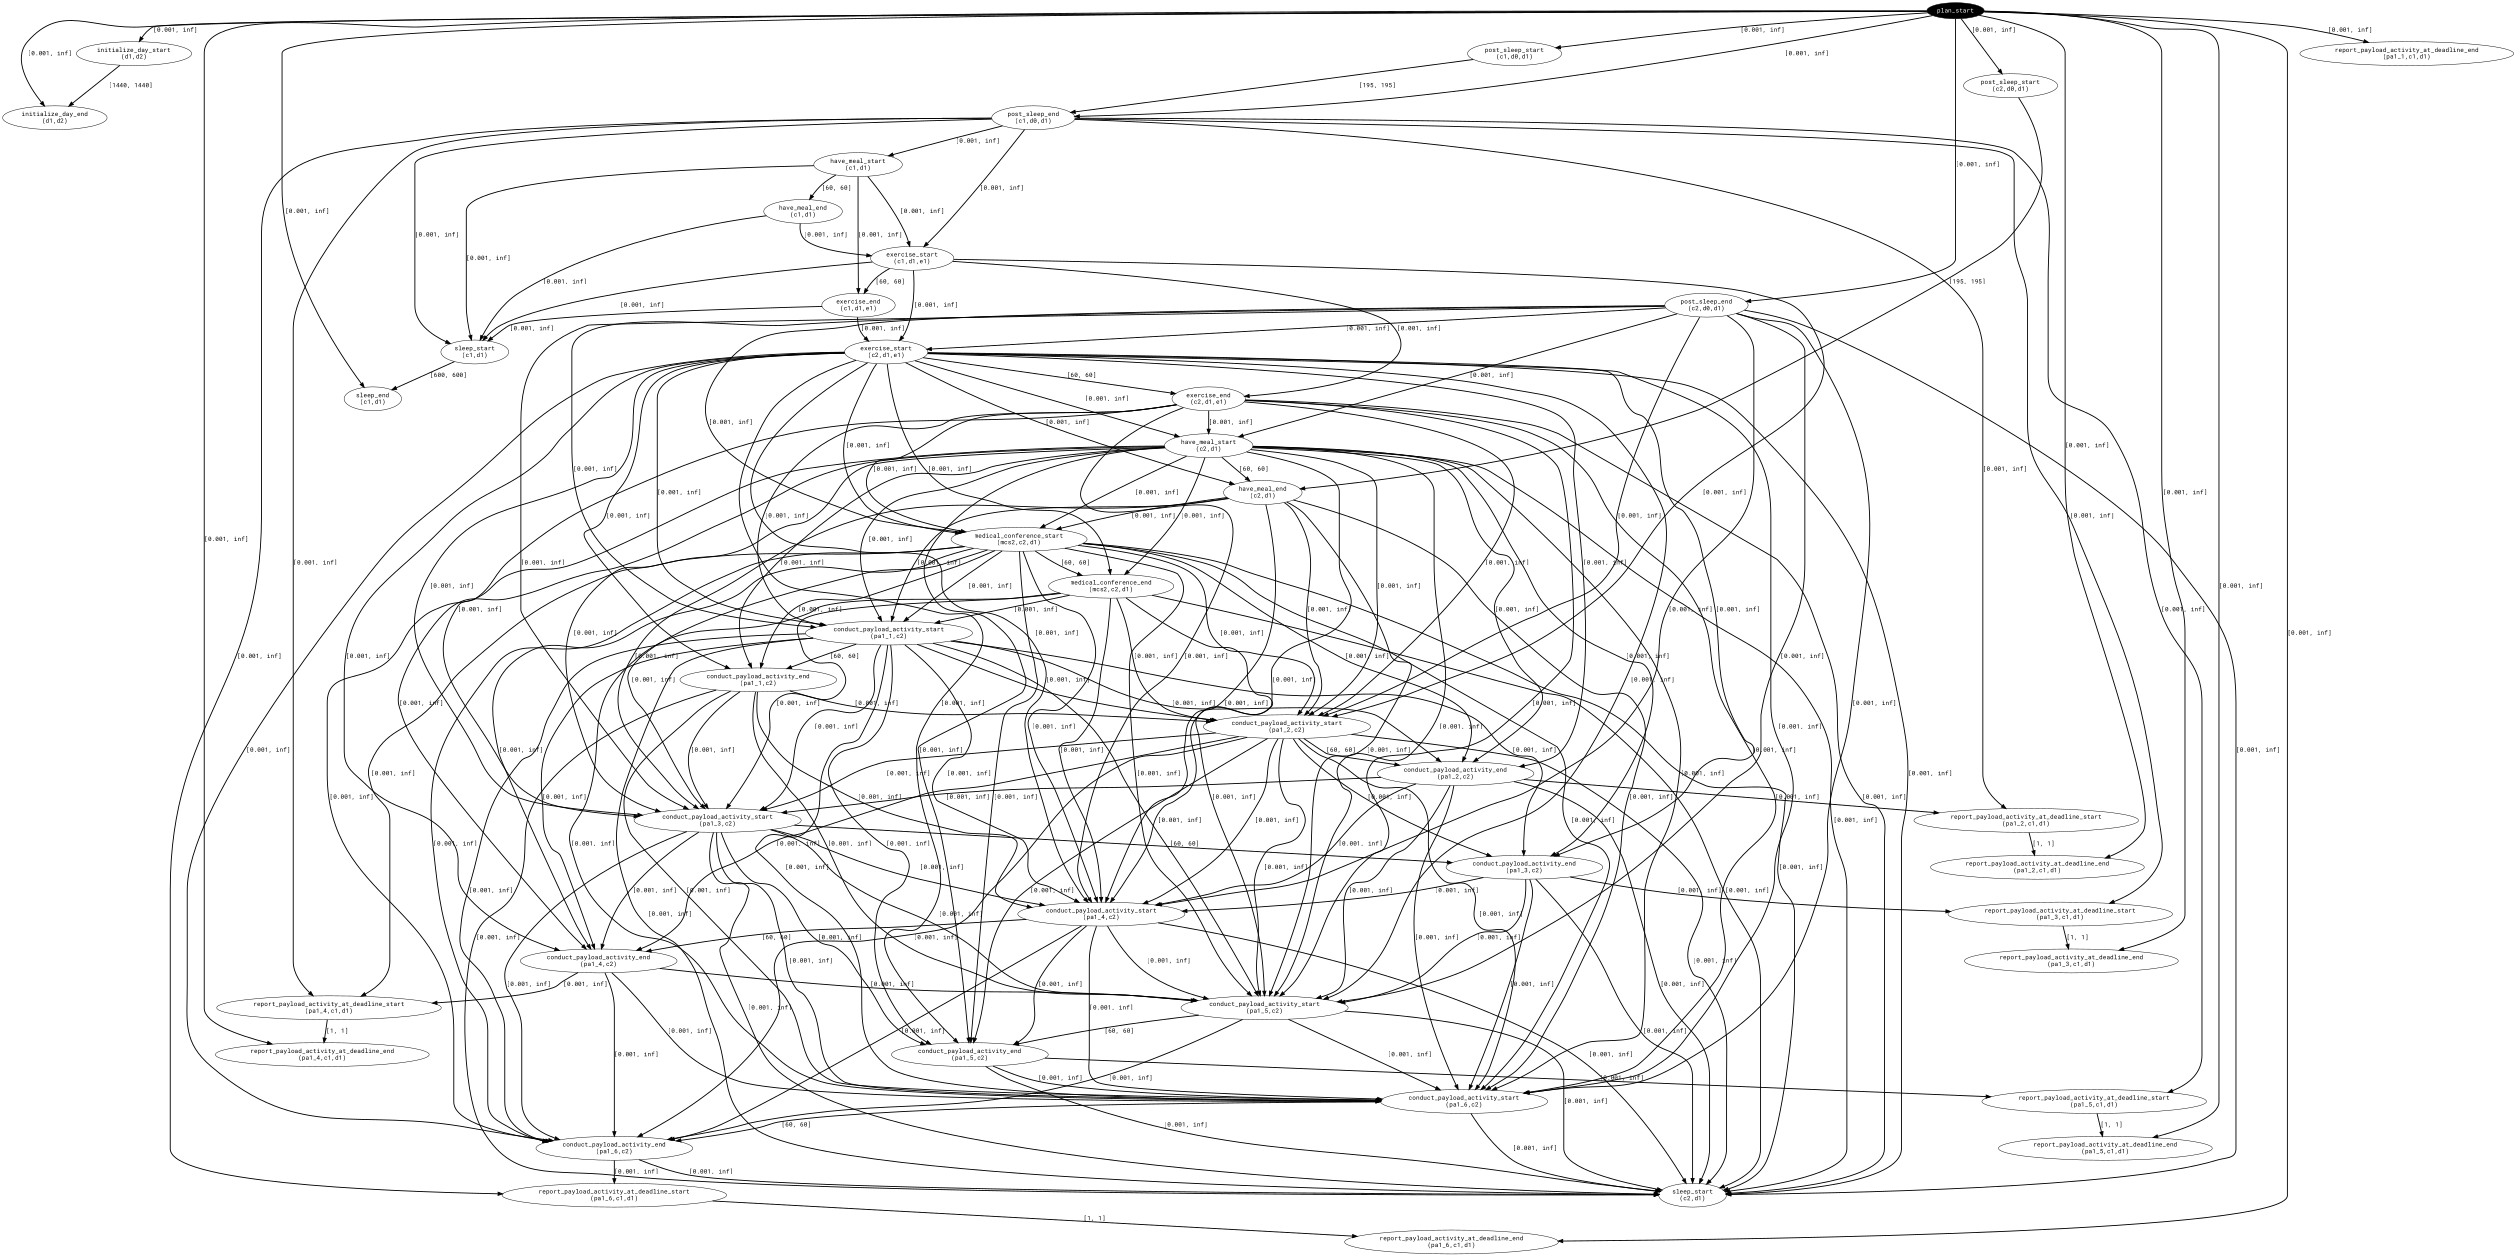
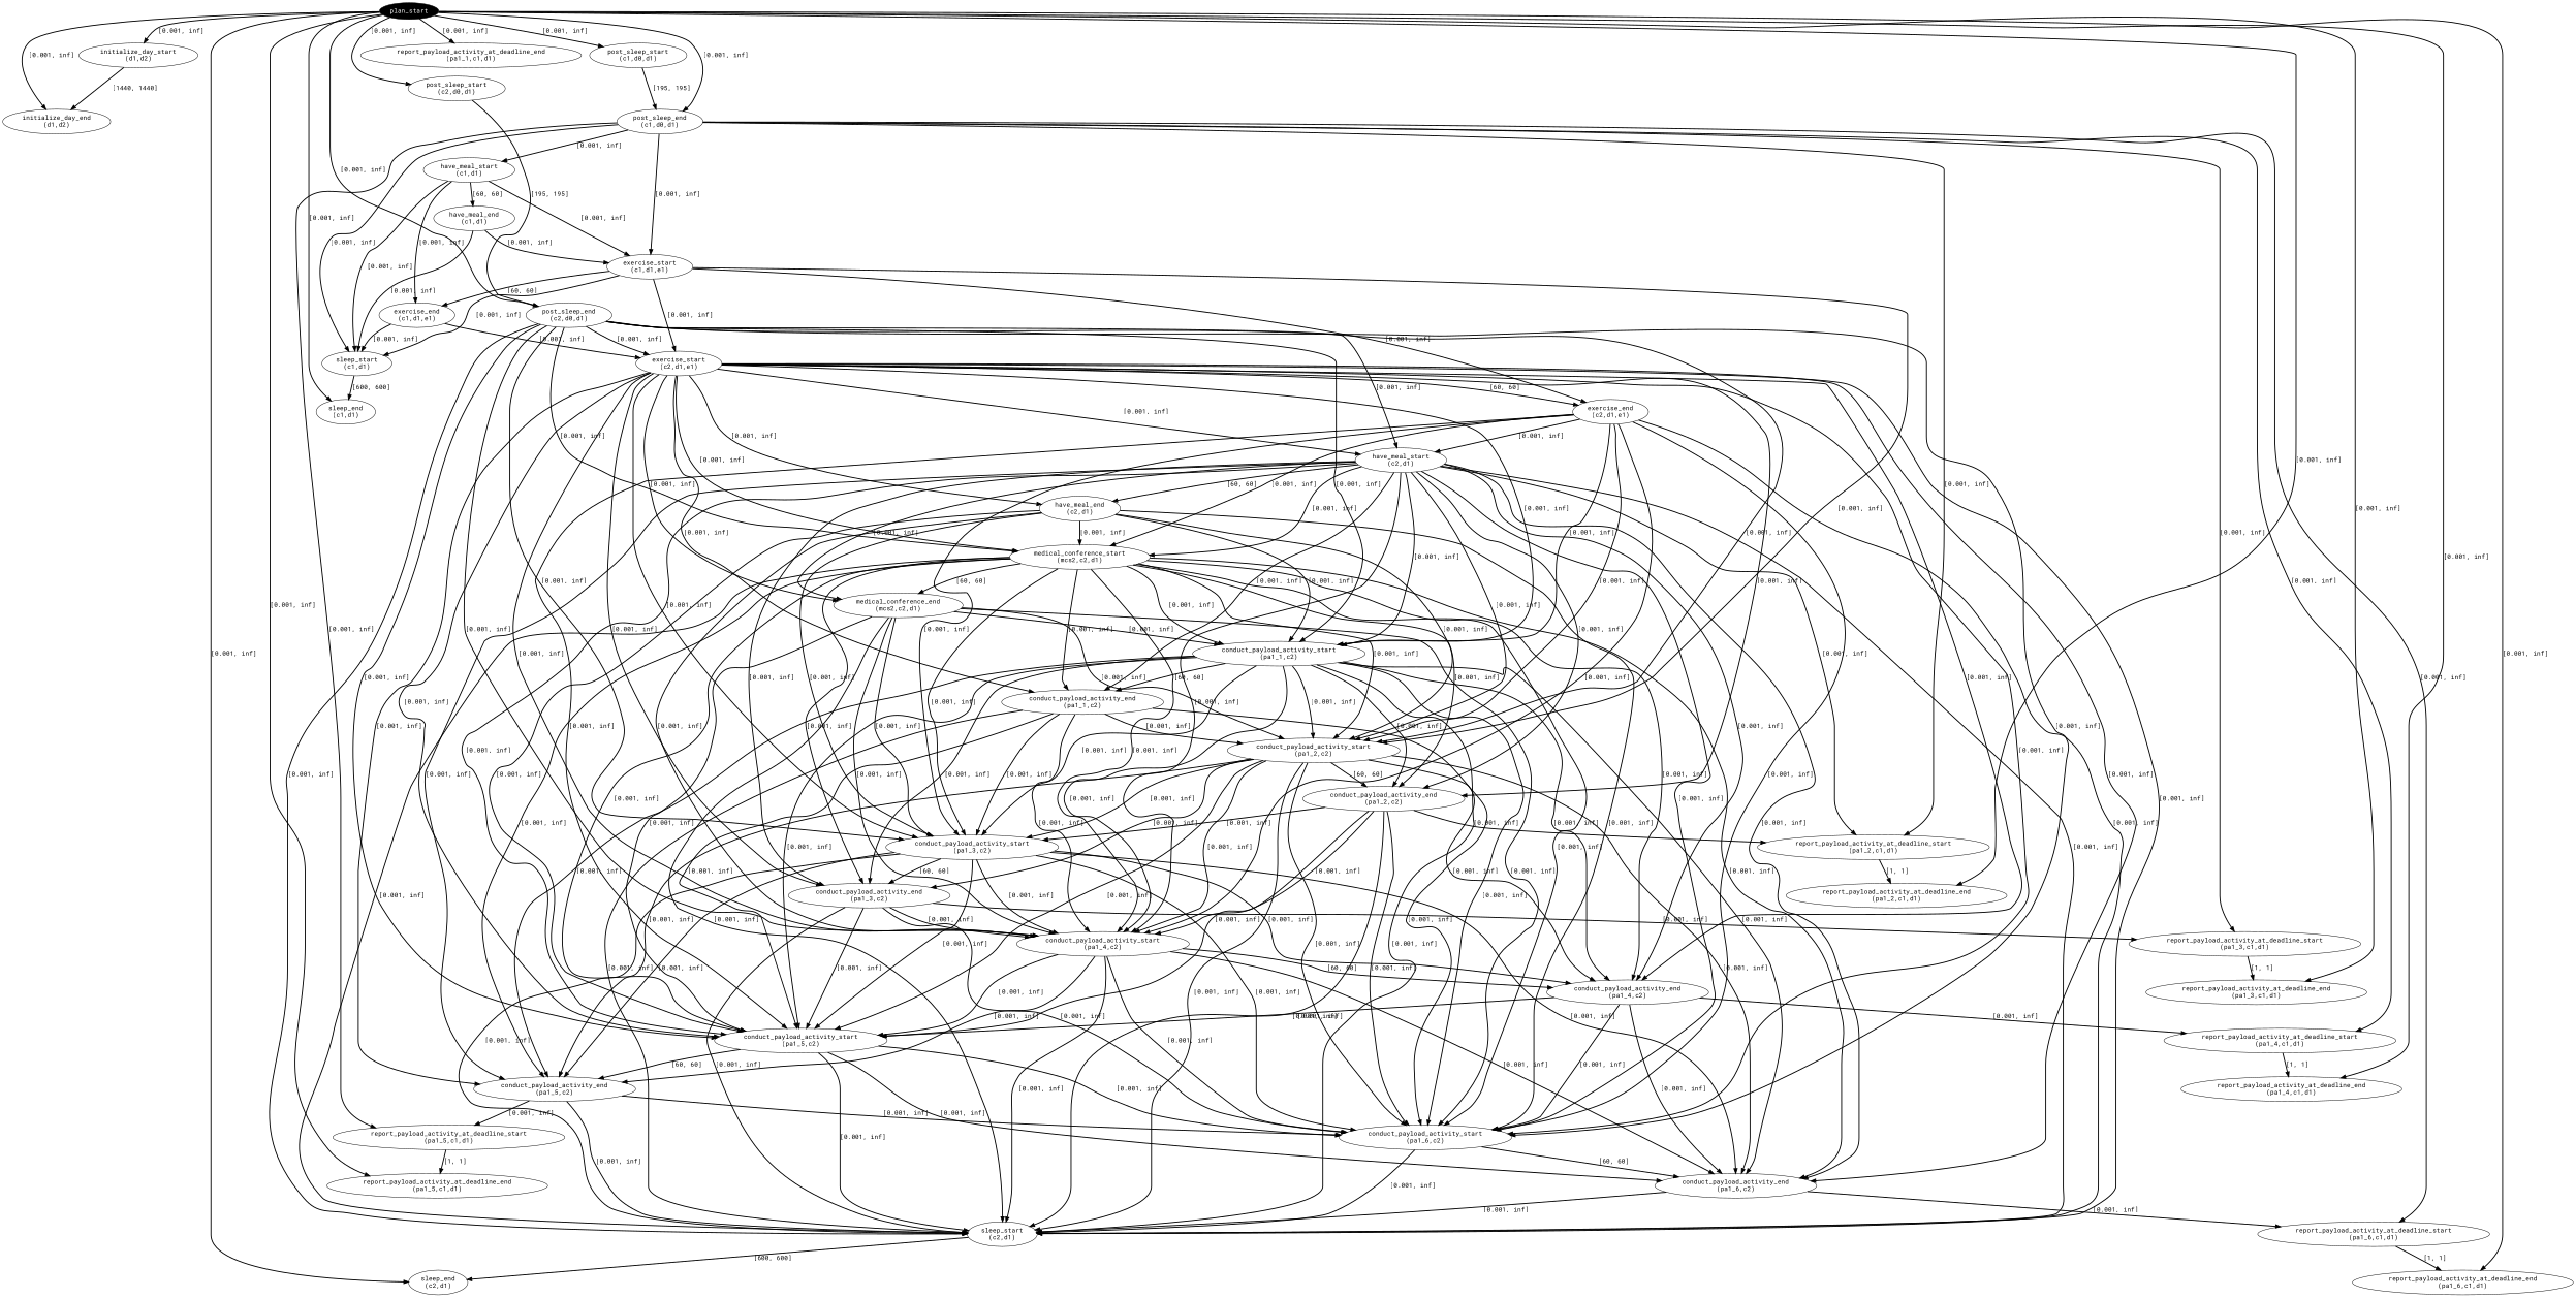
  digraph {
    fontname="Roboto Mono"
    node [fontname="Roboto Mono"]
    edge [color=black fontname="Roboto Mono" penwidth=2]
    n1 [fillcolor=black fontcolor=white label=plan_start style=filled]
    n2 [label="initialize_day_start\n(d1,d2)"]
    n3 [label="initialize_day_end\n(d1,d2)"]
    n4 [label="post_sleep_start\n(c1,d0,d1)"]
    n5 [label="post_sleep_end\n(c1,d0,d1)"]
    n6 [label="post_sleep_start\n(c2,d0,d1)"]
    n7 [label="post_sleep_end\n(c2,d0,d1)"]
    n8 [label="sleep_end\n(c1,d1)"]
    n9 [label="report_payload_activity_at_deadline_end\n(pa1_1,c1,d1)"]
    n10 [label="report_payload_activity_at_deadline_end\n(pa1_2,c1,d1)"]
    n11 [label="report_payload_activity_at_deadline_end\n(pa1_3,c1,d1)"]
    n12 [label="report_payload_activity_at_deadline_end\n(pa1_4,c1,d1)"]
    n13 [label="report_payload_activity_at_deadline_end\n(pa1_5,c1,d1)"]
+   n14 [label="sleep_end\n(c2,d1)"]
    n15 [label="report_payload_activity_at_deadline_end\n(pa1_6,c1,d1)"]
    n16 [label="have_meal_start\n(c1,d1)"]
    n17 [label="exercise_start\n(c1,d1,e1)"]
    n18 [label="sleep_start\n(c1,d1)"]
    n19 [label="report_payload_activity_at_deadline_start\n(pa1_2,c1,d1)"]
    n20 [label="report_payload_activity_at_deadline_start\n(pa1_3,c1,d1)"]
    n21 [label="report_payload_activity_at_deadline_start\n(pa1_4,c1,d1)"]
    n22 [label="report_payload_activity_at_deadline_start\n(pa1_5,c1,d1)"]
    n23 [label="report_payload_activity_at_deadline_start\n(pa1_6,c1,d1)"]
    n24 [label="exercise_start\n(c2,d1,e1)"]
    n25 [label="have_meal_start\n(c2,d1)"]
    n26 [label="medical_conference_start\n(mcs2,c2,d1)"]
    n27 [label="conduct_payload_activity_start\n(pa1_1,c2)"]
    n28 [label="conduct_payload_activity_start\n(pa1_2,c2)"]
    n29 [label="conduct_payload_activity_start\n(pa1_3,c2)"]
    n30 [label="conduct_payload_activity_start\n(pa1_4,c2)"]
    n31 [label="conduct_payload_activity_start\n(pa1_5,c2)"]
    n32 [label="conduct_payload_activity_start\n(pa1_6,c2)"]
    n33 [label="sleep_start\n(c2,d1)"]
    n34 [label="have_meal_end\n(c1,d1)"]
    n35 [label="exercise_end\n(c1,d1,e1)"]
    n36 [label="exercise_end\n(c2,d1,e1)"]
    n37 [label="have_meal_end\n(c2,d1)"]
    n38 [label="medical_conference_end\n(mcs2,c2,d1)"]
    n39 [label="conduct_payload_activity_end\n(pa1_1,c2)"]
    n40 [label="conduct_payload_activity_end\n(pa1_2,c2)"]
    n41 [label="conduct_payload_activity_end\n(pa1_3,c2)"]
    n42 [label="conduct_payload_activity_end\n(pa1_4,c2)"]
    n43 [label="conduct_payload_activity_end\n(pa1_5,c2)"]
    n44 [label="conduct_payload_activity_end\n(pa1_6,c2)"]
    n1 -> n2 [label="[0.001, inf]"]
    n1 -> n3 [label="[0.001, inf]"]
    n1 -> n4 [label="[0.001, inf]"]
    n1 -> n5 [label="[0.001, inf]"]
    n1 -> n6 [label="[0.001, inf]"]
    n1 -> n7 [label="[0.001, inf]"]
    n1 -> n8 [label="[0.001, inf]"]
    n1 -> n9 [label="[0.001, inf]"]
    n1 -> n10 [label="[0.001, inf]"]
    n1 -> n11 [label="[0.001, inf]"]
    n1 -> n12 [label="[0.001, inf]"]
    n1 -> n13 [label="[0.001, inf]"]
+   n1 -> n14 [label="[0.001, inf]"]
    n1 -> n15 [label="[0.001, inf]"]
    n2 -> n3 [label="[1440, 1440]"]
    n4 -> n5 [label="[195, 195]"]
    n5 -> n16 [label="[0.001, inf]"]
    n5 -> n17 [label="[0.001, inf]"]
    n5 -> n18 [label="[0.001, inf]"]
    n5 -> n19 [label="[0.001, inf]"]
    n5 -> n20 [label="[0.001, inf]"]
    n5 -> n21 [label="[0.001, inf]"]
    n5 -> n22 [label="[0.001, inf]"]
    n5 -> n23 [label="[0.001, inf]"]
-   n6 -> n37 [label="[195, 195]"]
+   n6 -> n7 [label="[195, 195]"]
    n7 -> n24 [label="[0.001, inf]"]
    n7 -> n25 [label="[0.001, inf]"]
    n7 -> n26 [label="[0.001, inf]"]
    n7 -> n27 [label="[0.001, inf]"]
    n7 -> n28 [label="[0.001, inf]"]
    n7 -> n29 [label="[0.001, inf]"]
    n7 -> n30 [label="[0.001, inf]"]
    n7 -> n31 [label="[0.001, inf]"]
    n7 -> n32 [label="[0.001, inf]"]
    n7 -> n33 [label="[0.001, inf]"]
    n16 -> n17 [label="[0.001, inf]"]
    n16 -> n18 [label="[0.001, inf]"]
    n16 -> n34 [label="[60, 60]"]
    n16 -> n35 [label="[0.001, inf]"]
    n17 -> n18 [label="[0.001, inf]"]
    n17 -> n24 [label="[0.001, inf]"]
    n17 -> n28 [label="[0.001, inf]"]
    n17 -> n35 [label="[60, 60]"]
    n17 -> n36 [label="[0.001, inf]"]
    n18 -> n8 [label="[600, 600]"]
    n19 -> n10 [label="[1, 1]"]
    n20 -> n11 [label="[1, 1]"]
    n21 -> n12 [label="[1, 1]"]
    n22 -> n13 [label="[1, 1]"]
    n23 -> n15 [label="[1, 1]"]
    n24 -> n25 [label="[0.001, inf]"]
    n24 -> n26 [label="[0.001, inf]"]
    n24 -> n27 [label="[0.001, inf]"]
    n24 -> n29 [label="[0.001, inf]"]
    n24 -> n30 [label="[0.001, inf]"]
    n24 -> n31 [label="[0.001, inf]"]
    n24 -> n32 [label="[0.001, inf]"]
    n24 -> n33 [label="[0.001, inf]"]
    n24 -> n36 [label="[60, 60]"]
    n24 -> n37 [label="[0.001, inf]"]
    n24 -> n38 [label="[0.001, inf]"]
    n24 -> n39 [label="[0.001, inf]"]
    n24 -> n40 [label="[0.001, inf]"]
    n24 -> n41 [label="[0.001, inf]"]
    n24 -> n42 [label="[0.001, inf]"]
    n24 -> n43 [label="[0.001, inf]"]
    n24 -> n44 [label="[0.001, inf]"]
    n25 -> n26 [label="[0.001, inf]"]
    n25 -> n27 [label="[0.001, inf]"]
    n25 -> n28 [label="[0.001, inf]"]
-   n25 -> n29 [label="[0.001, inf]"]
+   n25 -> n19 [label="[0.001, inf]"]
    n25 -> n30 [label="[0.001, inf]"]
    n25 -> n31 [label="[0.001, inf]"]
    n25 -> n32 [label="[0.001, inf]"]
    n25 -> n33 [label="[0.001, inf]"]
    n25 -> n37 [label="[60, 60]"]
    n25 -> n38 [label="[0.001, inf]"]
    n25 -> n39 [label="[0.001, inf]"]
    n25 -> n40 [label="[0.001, inf]"]
    n25 -> n41 [label="[0.001, inf]"]
    n25 -> n42 [label="[0.001, inf]"]
    n25 -> n43 [label="[0.001, inf]"]
    n25 -> n44 [label="[0.001, inf]"]
    n26 -> n27 [label="[0.001, inf]"]
    n26 -> n28 [label="[0.001, inf]"]
    n26 -> n29 [label="[0.001, inf]"]
    n26 -> n30 [label="[0.001, inf]"]
    n26 -> n31 [label="[0.001, inf]"]
    n26 -> n32 [label="[0.001, inf]"]
    n26 -> n33 [label="[0.001, inf]"]
    n26 -> n38 [label="[60, 60]"]
    n26 -> n39 [label="[0.001, inf]"]
    n26 -> n40 [label="[0.001, inf]"]
-   n26 -> n21 [label="[0.001, inf]"]
+   n26 -> n41 [label="[0.001, inf]"]
    n26 -> n42 [label="[0.001, inf]"]
    n26 -> n43 [label="[0.001, inf]"]
    n26 -> n44 [label="[0.001, inf]"]
    n27 -> n28 [label="[0.001, inf]"]
    n27 -> n29 [label="[0.001, inf]"]
    n27 -> n30 [label="[0.001, inf]"]
    n27 -> n31 [label="[0.001, inf]"]
    n27 -> n32 [label="[0.001, inf]"]
    n27 -> n33 [label="[0.001, inf]"]
    n27 -> n39 [label="[60, 60]"]
    n27 -> n40 [label="[0.001, inf]"]
    n27 -> n41 [label="[0.001, inf]"]
    n27 -> n42 [label="[0.001, inf]"]
    n27 -> n43 [label="[0.001, inf]"]
    n27 -> n44 [label="[0.001, inf]"]
    n28 -> n29 [label="[0.001, inf]"]
    n28 -> n30 [label="[0.001, inf]"]
    n28 -> n31 [label="[0.001, inf]"]
    n28 -> n32 [label="[0.001, inf]"]
    n28 -> n33 [label="[0.001, inf]"]
    n28 -> n40 [label="[60, 60]"]
    n28 -> n41 [label="[0.001, inf]"]
    n28 -> n42 [label="[0.001, inf]"]
    n28 -> n43 [label="[0.001, inf]"]
    n28 -> n44 [label="[0.001, inf]"]
    n29 -> n30 [label="[0.001, inf]"]
    n29 -> n31 [label="[0.001, inf]"]
    n29 -> n32 [label="[0.001, inf]"]
    n29 -> n33 [label="[0.001, inf]"]
    n29 -> n41 [label="[60, 60]"]
    n29 -> n42 [label="[0.001, inf]"]
    n29 -> n43 [label="[0.001, inf]"]
    n29 -> n44 [label="[0.001, inf]"]
    n30 -> n31 [label="[0.001, inf]"]
    n30 -> n32 [label="[0.001, inf]"]
    n30 -> n33 [label="[0.001, inf]"]
    n30 -> n42 [label="[60, 60]"]
    n30 -> n43 [label="[0.001, inf]"]
    n30 -> n44 [label="[0.001, inf]"]
    n31 -> n32 [label="[0.001, inf]"]
    n31 -> n33 [label="[0.001, inf]"]
    n31 -> n43 [label="[60, 60]"]
    n31 -> n44 [label="[0.001, inf]"]
    n32 -> n33 [label="[0.001, inf]"]
    n32 -> n44 [label="[60, 60]"]
+   n33 -> n14 [label="[600, 600]"]
    n34 -> n17 [label="[0.001, inf]"]
    n34 -> n18 [label="[0.001, inf]"]
    n35 -> n18 [label="[0.001, inf]"]
    n35 -> n24 [label="[0.001, inf]"]
    n36 -> n25 [label="[0.001, inf]"]
    n36 -> n26 [label="[0.001, inf]"]
    n36 -> n27 [label="[0.001, inf]"]
    n36 -> n28 [label="[0.001, inf]"]
    n36 -> n29 [label="[0.001, inf]"]
    n36 -> n30 [label="[0.001, inf]"]
    n36 -> n31 [label="[0.001, inf]"]
    n36 -> n32 [label="[0.001, inf]"]
    n36 -> n33 [label="[0.001, inf]"]
    n37 -> n26 [label="[0.001, inf]"]
    n37 -> n27 [label="[0.001, inf]"]
    n37 -> n28 [label="[0.001, inf]"]
    n37 -> n29 [label="[0.001, inf]"]
    n37 -> n30 [label="[0.001, inf]"]
    n37 -> n31 [label="[0.001, inf]"]
    n37 -> n32 [label="[0.001, inf]"]
    n38 -> n27 [label="[0.001, inf]"]
    n38 -> n28 [label="[0.001, inf]"]
    n38 -> n29 [label="[0.001, inf]"]
    n38 -> n30 [label="[0.001, inf]"]
    n38 -> n31 [label="[0.001, inf]"]
    n38 -> n32 [label="[0.001, inf]"]
    n38 -> n33 [label="[0.001, inf]"]
    n39 -> n28 [label="[0.001, inf]"]
    n39 -> n29 [label="[0.001, inf]"]
    n39 -> n30 [label="[0.001, inf]"]
    n39 -> n31 [label="[0.001, inf]"]
    n39 -> n32 [label="[0.001, inf]"]
    n39 -> n33 [label="[0.001, inf]"]
    n40 -> n19 [label="[0.001, inf]"]
    n40 -> n29 [label="[0.001, inf]"]
    n40 -> n30 [label="[0.001, inf]"]
    n40 -> n31 [label="[0.001, inf]"]
    n40 -> n32 [label="[0.001, inf]"]
    n40 -> n33 [label="[0.001, inf]"]
    n41 -> n20 [label="[0.001, inf]"]
    n41 -> n30 [label="[0.001, inf]"]
    n41 -> n31 [label="[0.001, inf]"]
    n41 -> n32 [label="[0.001, inf]"]
    n41 -> n33 [label="[0.001, inf]"]
    n42 -> n21 [label="[0.001, inf]"]
    n42 -> n31 [label="[0.001, inf]"]
    n42 -> n32 [label="[0.001, inf]"]
    n42 -> n44 [label="[0.001, inf]"]
    n43 -> n22 [label="[0.001, inf]"]
    n43 -> n32 [label="[0.001, inf]"]
    n43 -> n33 [label="[0.001, inf]"]
    n44 -> n23 [label="[0.001, inf]"]
    n44 -> n33 [label="[0.001, inf]"]
  }
